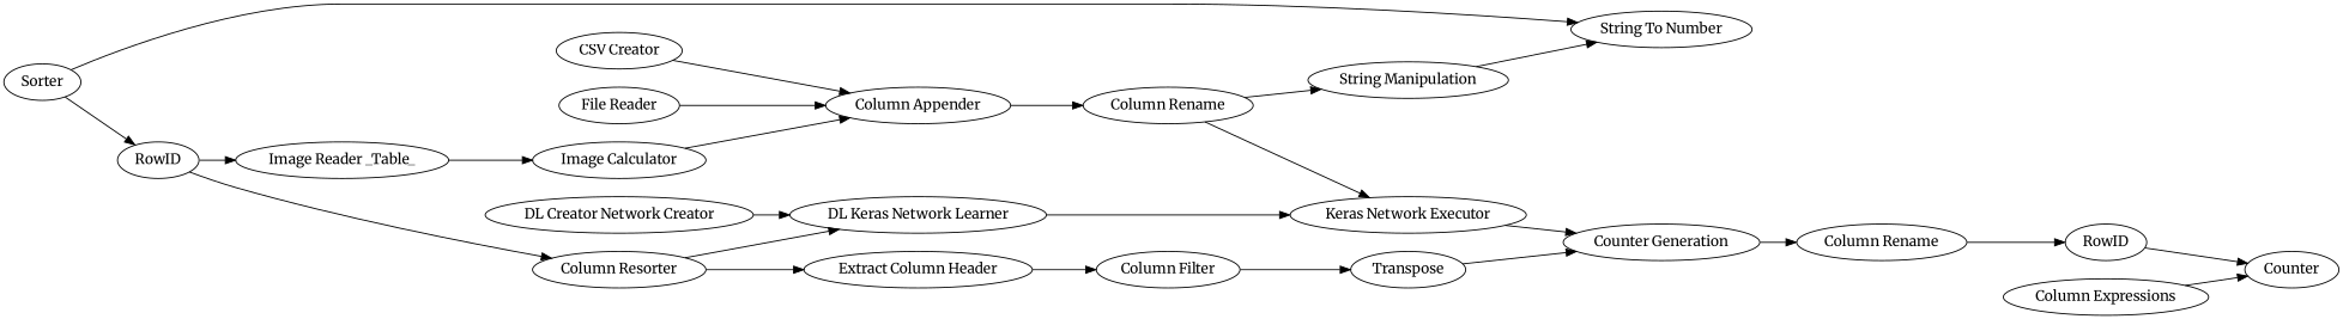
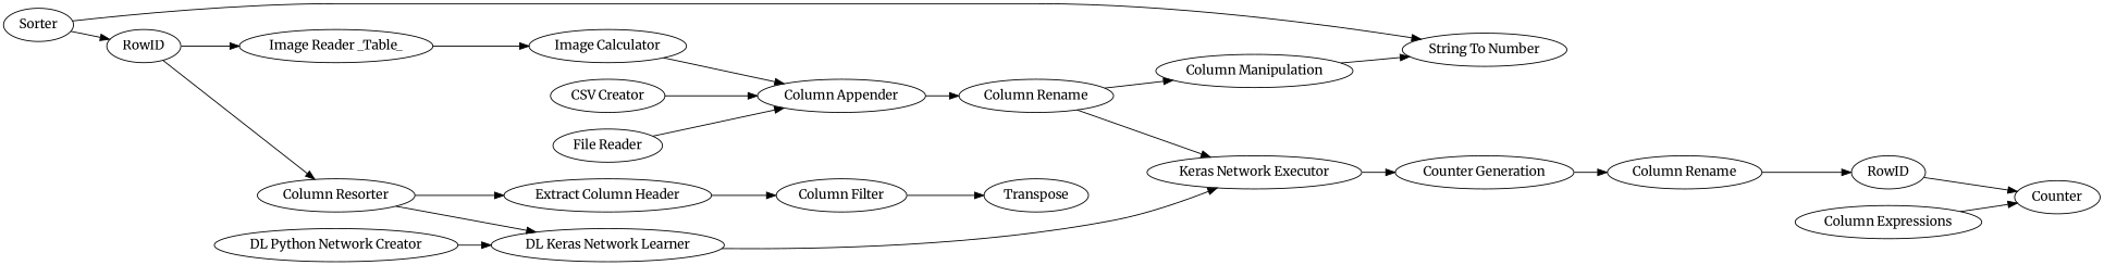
  digraph {
    fontname=Merriweather
    rankdir=LR
    node [fontname=Merriweather]
    edge [fontname=Merriweather]
    n1 [label="Column Appender"]
    n2 [label="Column Rename"]
-   n3 [label="String Manipulation"]
+   n3 [label="Column Manipulation"]
    n4 [label="Keras Network Executor"]
    n5 [label="String To Number"]
    n6 [label="Counter Generation"]
    n7 [label="CSV Creator"]
    n8 [label=Sorter]
    n9 [label=RowID]
    n10 [label="Image Reader _Table_"]
    n11 [label="Image Calculator"]
    n12 [label="Extract Column Header"]
    n13 [label="Column Filter"]
    n14 [label=Transpose]
    n15 [label="Column Expressions"]
    n16 [label=Counter]
    n17 [label="Column Resorter"]
    n18 [label="DL Keras Network Learner"]
    n19 [label="Column Rename"]
    n20 [label=RowID]
    n21 [label="File Reader"]
-   n22 [label="DL Creator Network Creator"]
+   n22 [label="DL Python Network Creator"]
    n1 -> n2
    n2 -> n3
    n2 -> n4
    n3 -> n5
    n4 -> n6
    n6 -> n19
    n7 -> n1
    n8 -> n5
    n8 -> n9
    n9 -> n10
    n9 -> n17
    n10 -> n11
    n11 -> n1
    n12 -> n13
    n13 -> n14
-   n14 -> n6
    n15 -> n16
    n17 -> n12
    n17 -> n18
    n18 -> n4
    n19 -> n20
    n20 -> n16
    n21 -> n1
    n22 -> n18
  }
